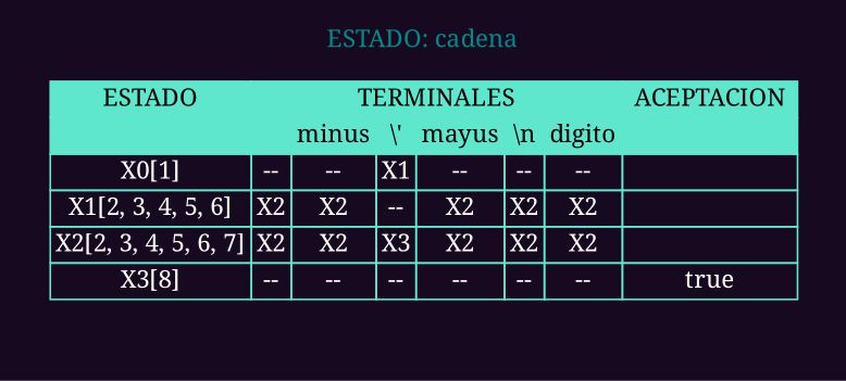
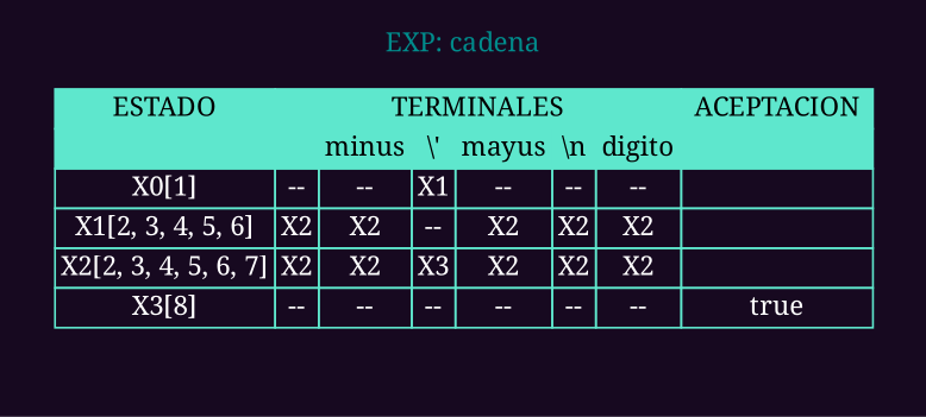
  digraph {
    bgcolor="#170920"
    fontcolor=cyan4
    label=" "
    fontname="Noto Serif"
    n1 [fontname="Noto Serif" label=<                 <table border="0" cellspacing="0" cellborder="1" color="#5ee7cd">                     <tr>                     <td  align="center" bgcolor="#5ee7cd"><font color="black"> ESTADO </font></td>                     <td  colspan="6" align="center" bgcolor="#5ee7cd"><font color="black"> TERMINALES </font></td>                     <td  align="center" bgcolor="#5ee7cd"><font color="black"> ACEPTACION </font></td>                     </tr>                     <tr>                     <td  align="center" bgcolor="#5ee7cd"><font color="black">  </font></td>                     <td  align="center" bgcolor="#5ee7cd"><font color="black"> </font></td>                     <td  align="center" bgcolor="#5ee7cd"><font color="black">minus</font></td>                     <td  align="center" bgcolor="#5ee7cd"><font color="black">\'</font></td>                     <td  align="center" bgcolor="#5ee7cd"><font color="black">mayus</font></td>                     <td  align="center" bgcolor="#5ee7cd"><font color="black">\n</font></td>                     <td  align="center" bgcolor="#5ee7cd"><font color="black">digito</font></td>                     <td  align="center" bgcolor="#5ee7cd"><font color="black">  </font></td>                     </tr> <tr>                     <td><font color="white" align="center">X0[1]</font></td>                     <td align="center"><font color="white"> -- </font></td>                     <td align="center"><font color="white"> -- </font></td>                     <td align="center"><font color="white">X1</font></td>                     <td align="center"><font color="white"> -- </font></td>                     <td align="center"><font color="white"> -- </font></td>                     <td align="center"><font color="white"> -- </font></td>                     <td ><font color="white" align="center"> </font></td>                     </tr><tr>                     <td><font color="white" align="center">X1[2, 3, 4, 5, 6]</font></td>                     <td align="center"><font color="white">X2</font></td>                     <td align="center"><font color="white">X2</font></td>                     <td align="center"><font color="white"> -- </font></td>                     <td align="center"><font color="white">X2</font></td>                     <td align="center"><font color="white">X2</font></td>                     <td align="center"><font color="white">X2</font></td>                     <td ><font color="white" align="center"> </font></td>                     </tr><tr>                     <td><font color="white" align="center">X2[2, 3, 4, 5, 6, 7]</font></td>                     <td align="center"><font color="white">X2</font></td>                     <td align="center"><font color="white">X2</font></td>                     <td align="center"><font color="white">X3</font></td>                     <td align="center"><font color="white">X2</font></td>                     <td align="center"><font color="white">X2</font></td>                     <td align="center"><font color="white">X2</font></td>                     <td ><font color="white" align="center"> </font></td>                     </tr><tr>                     <td><font color="white" align="center">X3[8]</font></td>                     <td align="center"><font color="white"> -- </font></td>                     <td align="center"><font color="white"> -- </font></td>                     <td align="center"><font color="white"> -- </font></td>                     <td align="center"><font color="white"> -- </font></td>                     <td align="center"><font color="white"> -- </font></td>                     <td align="center"><font color="white"> -- </font></td>                     <td ><font color="white" align="center">true</font></td>                     </tr>                </table>         > ordering=in shape=none]
    subgraph cluster_1 {
      color="#170920"
-     label="ESTADO: cadena"
+     label="EXP: cadena"
      n1
    }
  }
